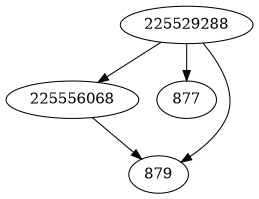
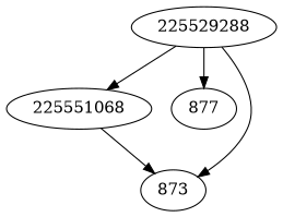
  strict digraph {
    225529288
-   225551068 [label=225556068]
+   225551068
    877
-   879
+   879 [label=873]
    225529288 -> 225551068
    225529288 -> 877
    225529288 -> 879
    225551068 -> 879
  }
